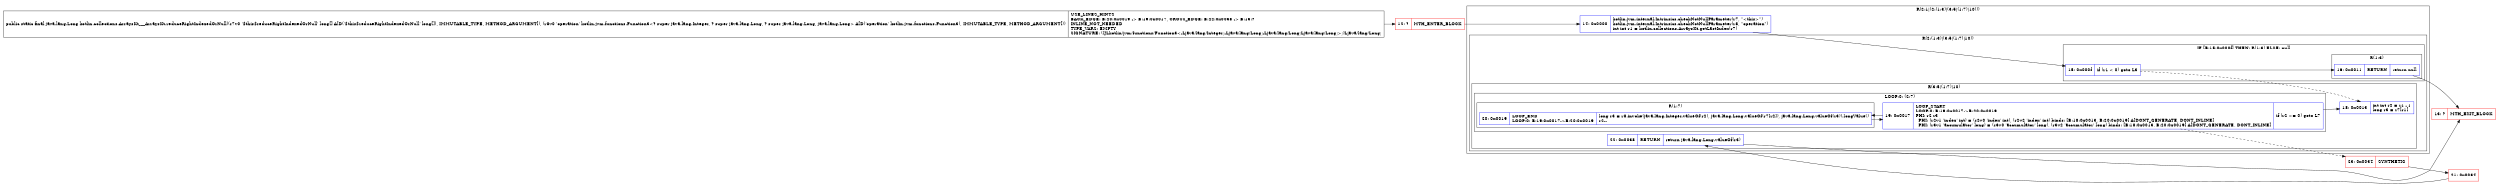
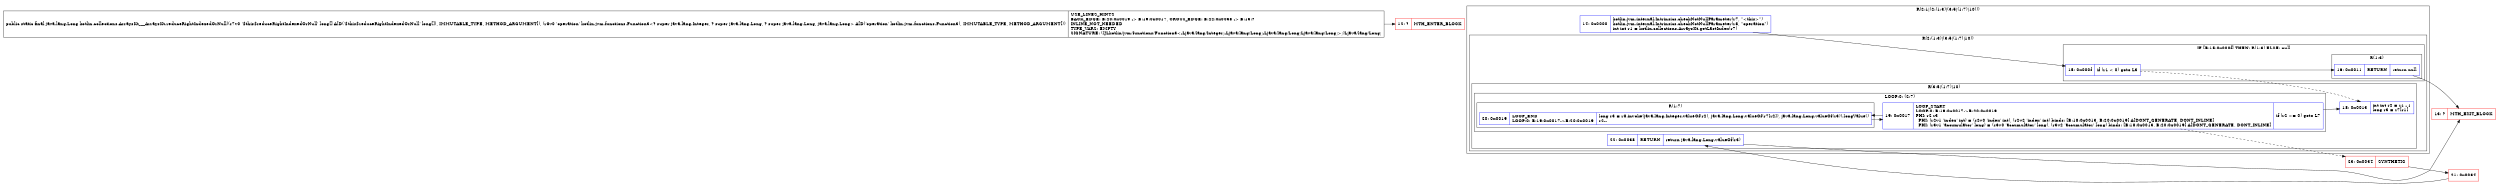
  digraph {
    rankdir=LR
    node [color=blue shape=record]
    n1 [label="{16\:\ 0x0011|RETURN\l|return null\l}"]
    n2 [label="{15\:\ 0x000f|if (r1 \< 0) goto L3\l}"]
    n3 [label="{20\:\ 0x0019|LOOP_END\lLOOP:0: B:19:0x0017\-\>B:20:0x0019\l|long r3 = r8.invoke(java.lang.Integer.valueOf(r2), java.lang.Long.valueOf(r7[r2]), java.lang.Long.valueOf(r3)).longValue()\lr2\-\-\l}"]
    n4 [label="{19\:\ 0x0017|LOOP_START\lLOOP:0: B:19:0x0017\-\>B:20:0x0019\lPHI: r2 r3 \l  PHI: (r2v1 'index' int) = (r2v0 'index' int), (r2v2 'index' int) binds: [B:18:0x0013, B:20:0x0019] A[DONT_GENERATE, DONT_INLINE]\l  PHI: (r3v1 'accumulator' long) = (r3v0 'accumulator' long), (r3v2 'accumulator' long) binds: [B:18:0x0013, B:20:0x0019] A[DONT_GENERATE, DONT_INLINE]\l|if (r2 \>= 0) goto L7\l}"]
    n5 [label="{18\:\ 0x0013|int int r2 = r1 \- 1\llong r3 = r7[r1]\l}"]
    n6 [label="{22\:\ 0x0038|RETURN\l|return java.lang.Long.valueOf(r3)\l}"]
    n7 [label="{14\:\ 0x0000|kotlin.jvm.internal.Intrinsics.checkNotNullParameter(r7, \"\<this\>\")\lkotlin.jvm.internal.Intrinsics.checkNotNullParameter(r8, \"operation\")\lint int r1 = kotlin.collections.ArraysKt.getLastIndex(r7)\l}"]
    n8 [color=red label="{13\:\ ?|MTH_EXIT_BLOCK\l}"]
    n9 [color=red label="{23\:\ 0x0034|SYNTHETIC\l}"]
    n10 [color=red label="{21\:\ 0x0034}"]
    n11 [color=red label="{12\:\ ?|MTH_ENTER_BLOCK\l}"]
    n12 [label="{public static final java.lang.Long kotlin.collections.ArraysKt___ArraysKt.reduceRightIndexedOrNull((r7v0 '$this$reduceRightIndexedOrNull' long[] A[D('$this$reduceRightIndexedOrNull' long[]), IMMUTABLE_TYPE, METHOD_ARGUMENT]), (r8v0 'operation' kotlin.jvm.functions.Function3\<? super java.lang.Integer, ? super java.lang.Long, ? super java.lang.Long, java.lang.Long\> A[D('operation' kotlin.jvm.functions.Function3), IMMUTABLE_TYPE, METHOD_ARGUMENT]))  | USE_LINES_HINTS\lBACK_EDGE: B:20:0x0019 \-\> B:19:0x0017, CROSS_EDGE: B:22:0x0038 \-\> B:13:?\lINLINE_NOT_NEEDED\lTYPE_VARS: EMPTY\lSIGNATURE: ([JLkotlin\/jvm\/functions\/Function3\<\-Ljava\/lang\/Integer;\-Ljava\/lang\/Long;\-Ljava\/lang\/Long;Ljava\/lang\/Long;\>;)Ljava\/lang\/Long;\l}" color=""]
    subgraph cluster_1 {
      label="R(2:1|(2:(1:3)|(3:5|(1:7)|10)))"
      n7
      subgraph cluster_2 {
        label="R(2:(1:3)|(3:5|(1:7)|10))"
        subgraph cluster_3 {
          label="IF [B:15:0x000f] THEN: R(1:3) ELSE: null"
          n2
          subgraph cluster_4 {
            label="R(1:3)"
            n1
          }
        }
        subgraph cluster_5 {
          label="R(3:5|(1:7)|10)"
          n5
          n6
          subgraph cluster_6 {
            label="LOOP:0: (2:7)"
            n4
            subgraph cluster_7 {
              label="R(1:7)"
              n3
            }
          }
        }
      }
    }
    n1 -> n8
    n2 -> n1
    n2 -> n5 [style=dashed]
    n3 -> n4
    n4 -> n3
    n4 -> n5
    n4 -> n9 [style=dashed]
    n6 -> n8
    n7 -> n2
    n9 -> n10
    n10 -> n6
-   n11 -> n7
    n12 -> n11
  }
